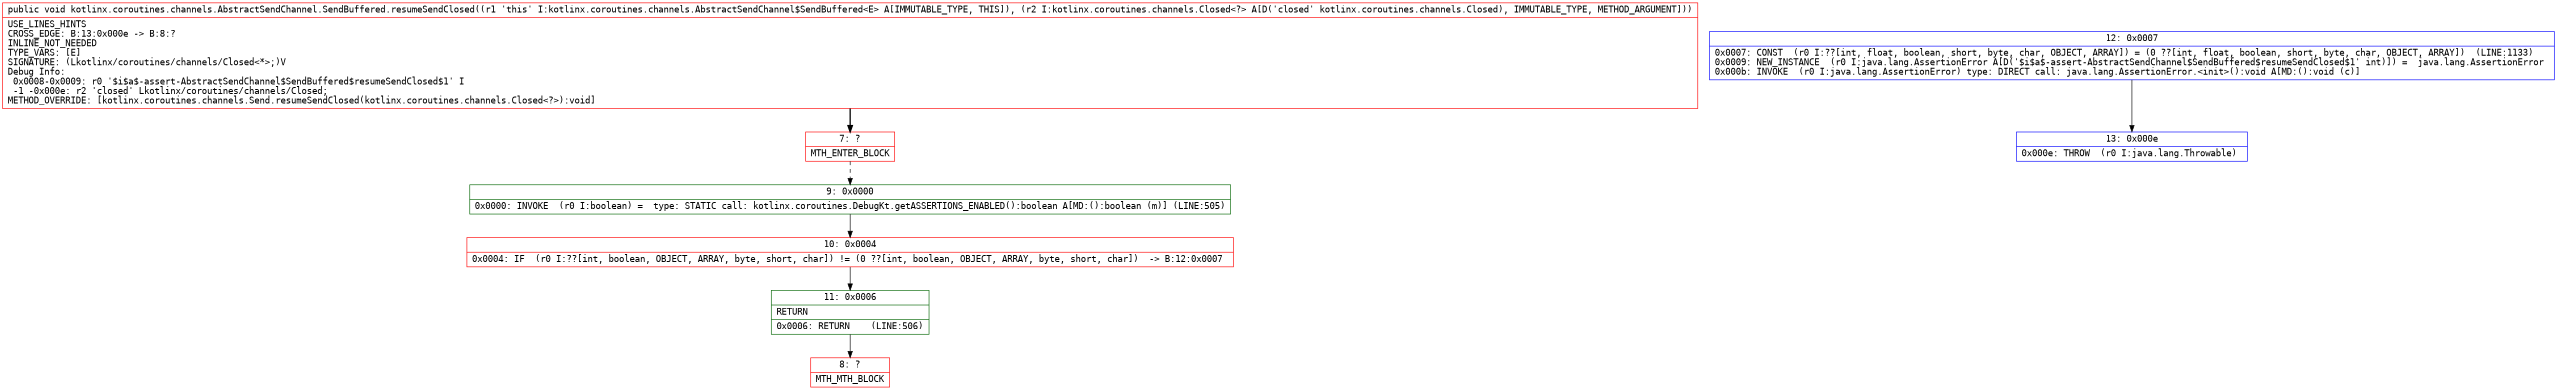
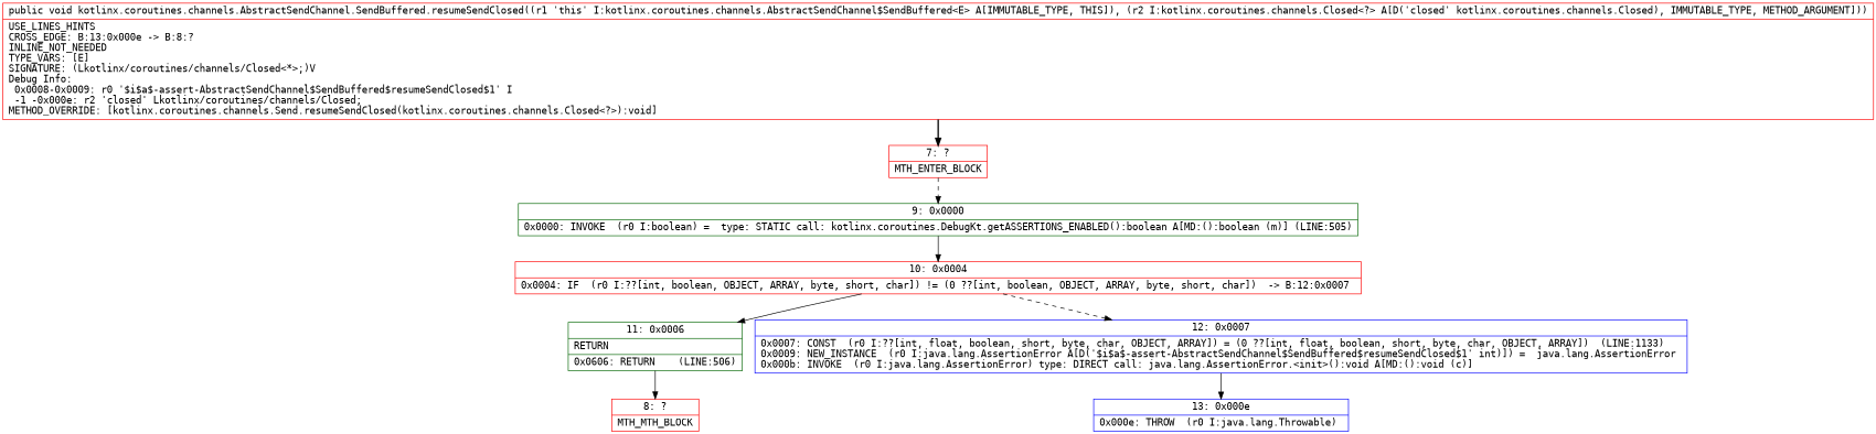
  digraph {
    fontname="DejaVu Sans Mono"
    node [color=red fontname="DejaVu Sans Mono" shape=record]
    edge [fontname="DejaVu Sans Mono" style=solid]
    n1 [label="{7\:\ ?|MTH_ENTER_BLOCK\l}"]
    n2 [color=darkgreen label="{9\:\ 0x0000|0x0000: INVOKE  (r0 I:boolean) =  type: STATIC call: kotlinx.coroutines.DebugKt.getASSERTIONS_ENABLED():boolean A[MD:():boolean (m)] (LINE:505)\l}"]
    n3 [label="{10\:\ 0x0004|0x0004: IF  (r0 I:??[int, boolean, OBJECT, ARRAY, byte, short, char]) != (0 ??[int, boolean, OBJECT, ARRAY, byte, short, char])  \-\> B:12:0x0007 \l}"]
-   n4 [color=darkgreen label="{11\:\ 0x0006|RETURN\l|0x0006: RETURN    (LINE:506)\l}"]
+   n4 [color=darkgreen label="{11\:\ 0x0006|RETURN\l|0x0606: RETURN    (LINE:506)\l}"]
    n5 [color=blue label="{12\:\ 0x0007|0x0007: CONST  (r0 I:??[int, float, boolean, short, byte, char, OBJECT, ARRAY]) = (0 ??[int, float, boolean, short, byte, char, OBJECT, ARRAY])  (LINE:1133)\l0x0009: NEW_INSTANCE  (r0 I:java.lang.AssertionError A[D('$i$a$\-assert\-AbstractSendChannel$SendBuffered$resumeSendClosed$1' int)]) =  java.lang.AssertionError \l0x000b: INVOKE  (r0 I:java.lang.AssertionError) type: DIRECT call: java.lang.AssertionError.\<init\>():void A[MD:():void (c)]\l}"]
    n6 [label="{8\:\ ?|MTH_MTH_BLOCK\l}"]
    n7 [color=blue label="{13\:\ 0x000e|0x000e: THROW  (r0 I:java.lang.Throwable) \l}"]
    n8 [label="{public void kotlinx.coroutines.channels.AbstractSendChannel.SendBuffered.resumeSendClosed((r1 'this' I:kotlinx.coroutines.channels.AbstractSendChannel$SendBuffered\<E\> A[IMMUTABLE_TYPE, THIS]), (r2 I:kotlinx.coroutines.channels.Closed\<?\> A[D('closed' kotlinx.coroutines.channels.Closed), IMMUTABLE_TYPE, METHOD_ARGUMENT]))  | USE_LINES_HINTS\lCROSS_EDGE: B:13:0x000e \-\> B:8:?\lINLINE_NOT_NEEDED\lTYPE_VARS: [E]\lSIGNATURE: (Lkotlinx\/coroutines\/channels\/Closed\<*\>;)V\lDebug Info:\l  0x0008\-0x0009: r0 '$i$a$\-assert\-AbstractSendChannel$SendBuffered$resumeSendClosed$1' I\l  \-1 \-0x000e: r2 'closed' Lkotlinx\/coroutines\/channels\/Closed;\lMETHOD_OVERRIDE: [kotlinx.coroutines.channels.Send.resumeSendClosed(kotlinx.coroutines.channels.Closed\<?\>):void]\l}"]
    n1 -> n2 [style=dashed]
    n2 -> n3
    n3 -> n4
+   n3 -> n5 [style=dashed]
    n4 -> n6
    n5 -> n7
    n8 -> n1 [style=bold]
  }
